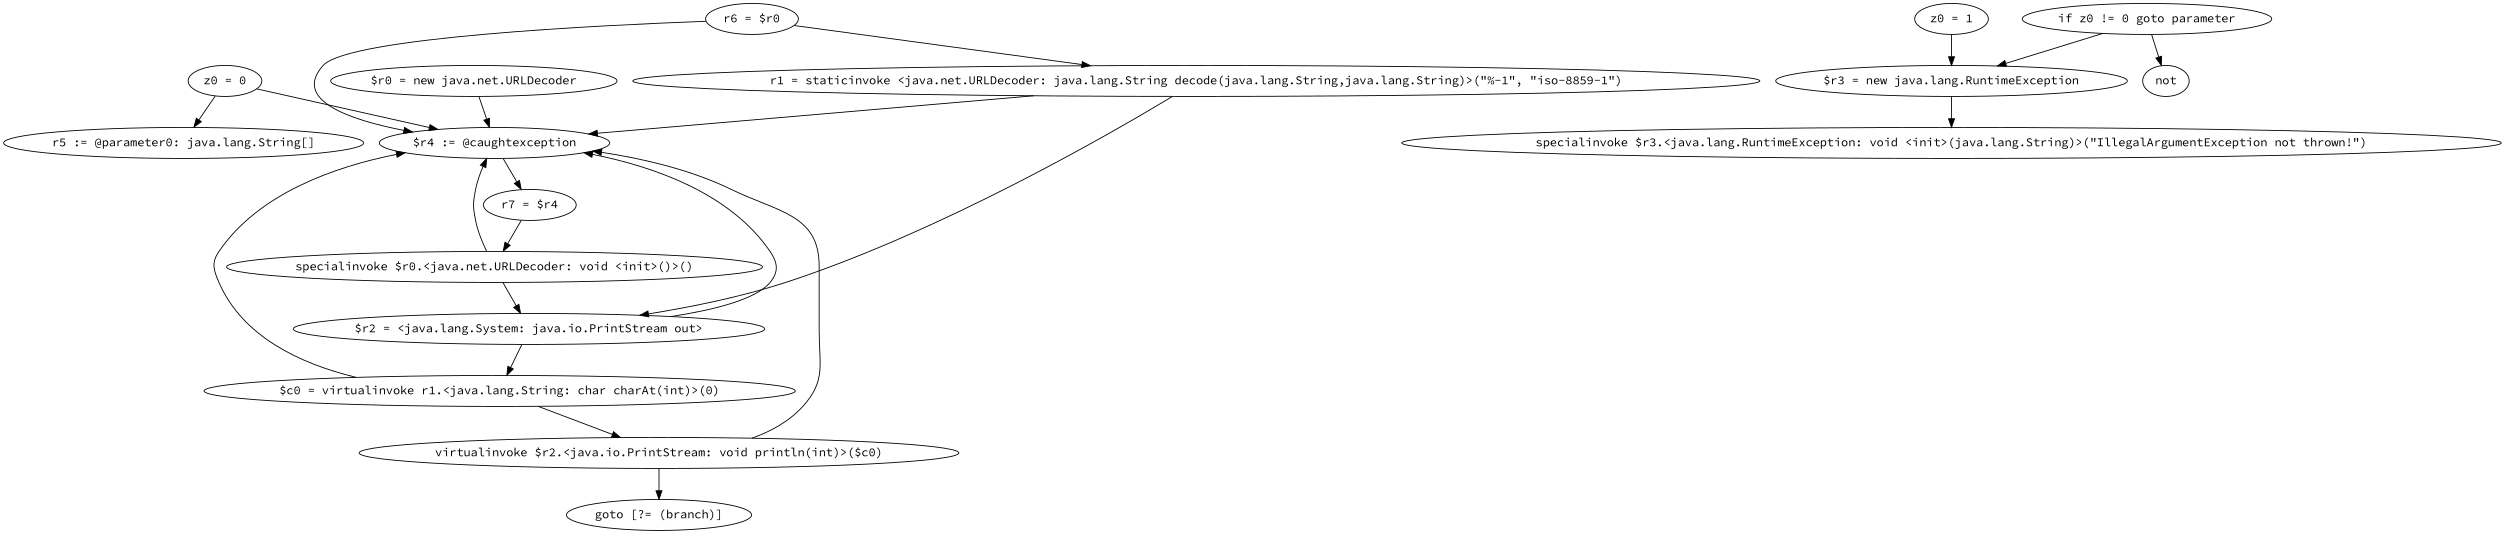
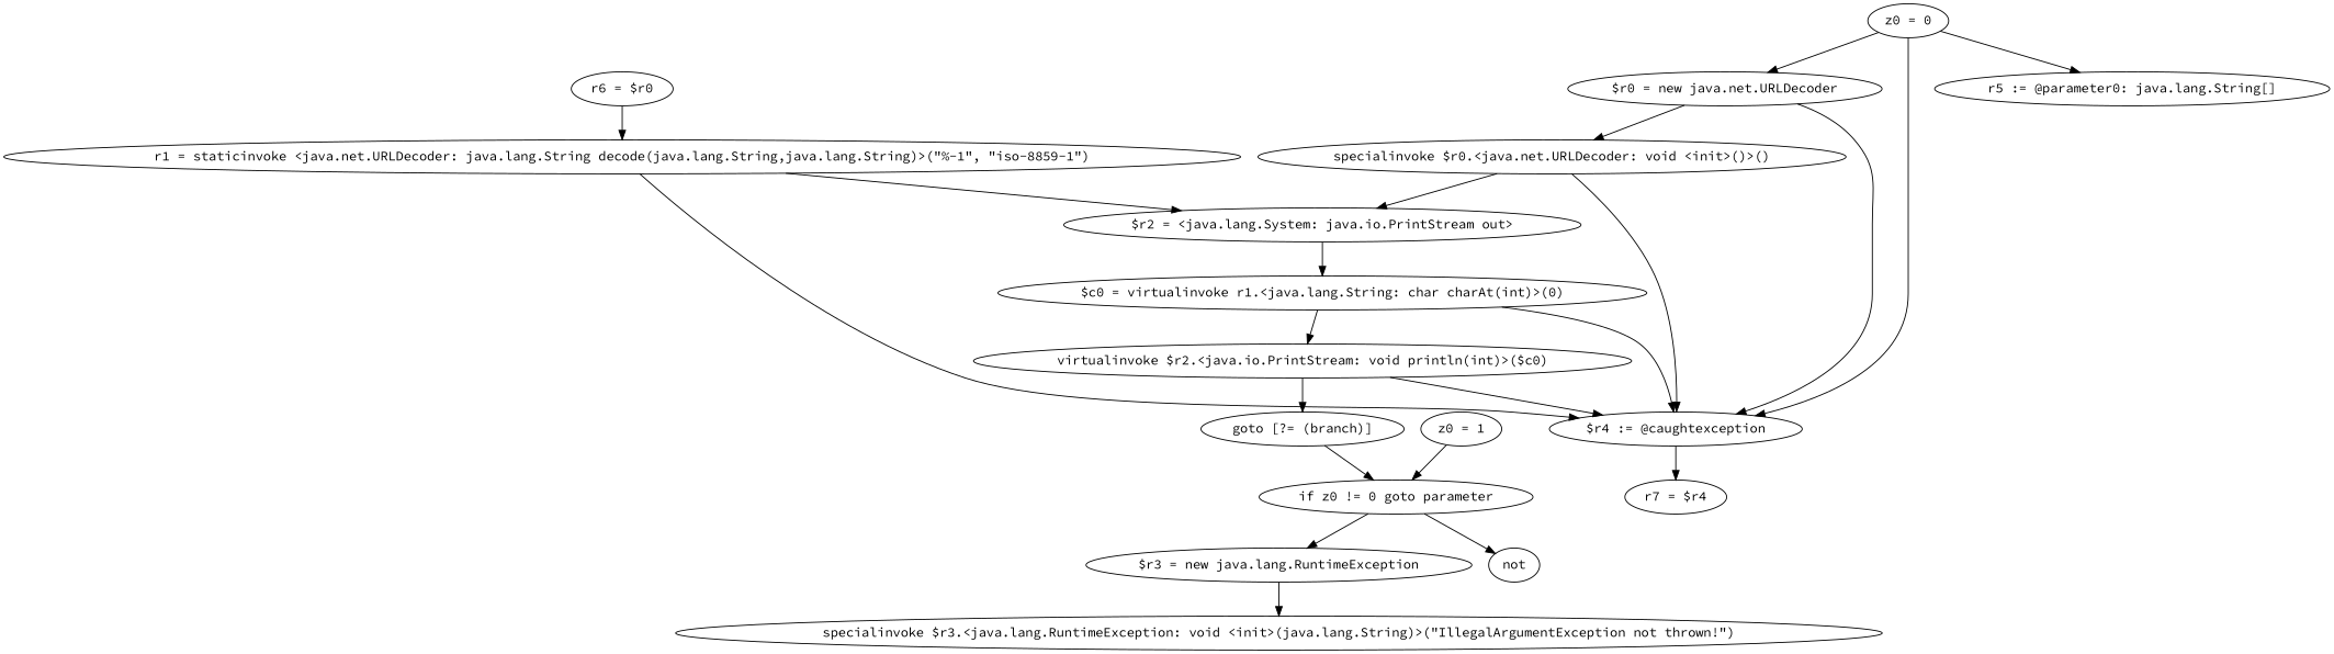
  digraph {
    fontname="Source Code Pro"
    node [fontname="Source Code Pro"]
    edge [fontname="Source Code Pro"]
    "z0 = 0"
    "r5 := @parameter0: java.lang.String[]"
    "$r0 = new java.net.URLDecoder"
    "$r4 := @caughtexception"
    "specialinvoke $r0.<java.net.URLDecoder: void <init>()>()"
    "r7 = $r4"
    "$r2 = <java.lang.System: java.io.PrintStream out>"
    "r6 = $r0"
    "r1 = staticinvoke <java.net.URLDecoder: java.lang.String decode(java.lang.String,java.lang.String)>(\"%-1\", \"iso-8859-1\")"
    "$c0 = virtualinvoke r1.<java.lang.String: char charAt(int)>(0)"
    "virtualinvoke $r2.<java.io.PrintStream: void println(int)>($c0)"
    "goto [?= (branch)]"
    n13 [label="if z0 != 0 goto parameter"]
    "$r3 = new java.lang.RuntimeException"
    n15 [label=not]
    "z0 = 1"
    "specialinvoke $r3.<java.lang.RuntimeException: void <init>(java.lang.String)>(\"IllegalArgumentException not thrown!\")"
    "z0 = 0" -> "r5 := @parameter0: java.lang.String[]"
+   "z0 = 0" -> "$r0 = new java.net.URLDecoder"
    "z0 = 0" -> "$r4 := @caughtexception"
    "$r0 = new java.net.URLDecoder" -> "$r4 := @caughtexception"
-   "r7 = $r4" -> "specialinvoke $r0.<java.net.URLDecoder: void <init>()>()"
+   "$r0 = new java.net.URLDecoder" -> "specialinvoke $r0.<java.net.URLDecoder: void <init>()>()"
    "$r4 := @caughtexception" -> "r7 = $r4"
    "specialinvoke $r0.<java.net.URLDecoder: void <init>()>()" -> "$r4 := @caughtexception"
    "specialinvoke $r0.<java.net.URLDecoder: void <init>()>()" -> "$r2 = <java.lang.System: java.io.PrintStream out>"
-   "$r2 = <java.lang.System: java.io.PrintStream out>" -> "$r4 := @caughtexception"
    "$r2 = <java.lang.System: java.io.PrintStream out>" -> "$c0 = virtualinvoke r1.<java.lang.String: char charAt(int)>(0)"
-   "r6 = $r0" -> "$r4 := @caughtexception"
    "r6 = $r0" -> "r1 = staticinvoke <java.net.URLDecoder: java.lang.String decode(java.lang.String,java.lang.String)>(\"%-1\", \"iso-8859-1\")"
    "r1 = staticinvoke <java.net.URLDecoder: java.lang.String decode(java.lang.String,java.lang.String)>(\"%-1\", \"iso-8859-1\")" -> "$r4 := @caughtexception"
    "r1 = staticinvoke <java.net.URLDecoder: java.lang.String decode(java.lang.String,java.lang.String)>(\"%-1\", \"iso-8859-1\")" -> "$r2 = <java.lang.System: java.io.PrintStream out>"
    "$c0 = virtualinvoke r1.<java.lang.String: char charAt(int)>(0)" -> "$r4 := @caughtexception"
    "$c0 = virtualinvoke r1.<java.lang.String: char charAt(int)>(0)" -> "virtualinvoke $r2.<java.io.PrintStream: void println(int)>($c0)"
    "virtualinvoke $r2.<java.io.PrintStream: void println(int)>($c0)" -> "$r4 := @caughtexception"
    "virtualinvoke $r2.<java.io.PrintStream: void println(int)>($c0)" -> "goto [?= (branch)]"
+   "goto [?= (branch)]" -> n13
    n13 -> "$r3 = new java.lang.RuntimeException"
    n13 -> n15
    "$r3 = new java.lang.RuntimeException" -> "specialinvoke $r3.<java.lang.RuntimeException: void <init>(java.lang.String)>(\"IllegalArgumentException not thrown!\")"
-   "z0 = 1" -> "$r3 = new java.lang.RuntimeException"
+   "z0 = 1" -> n13
  }
